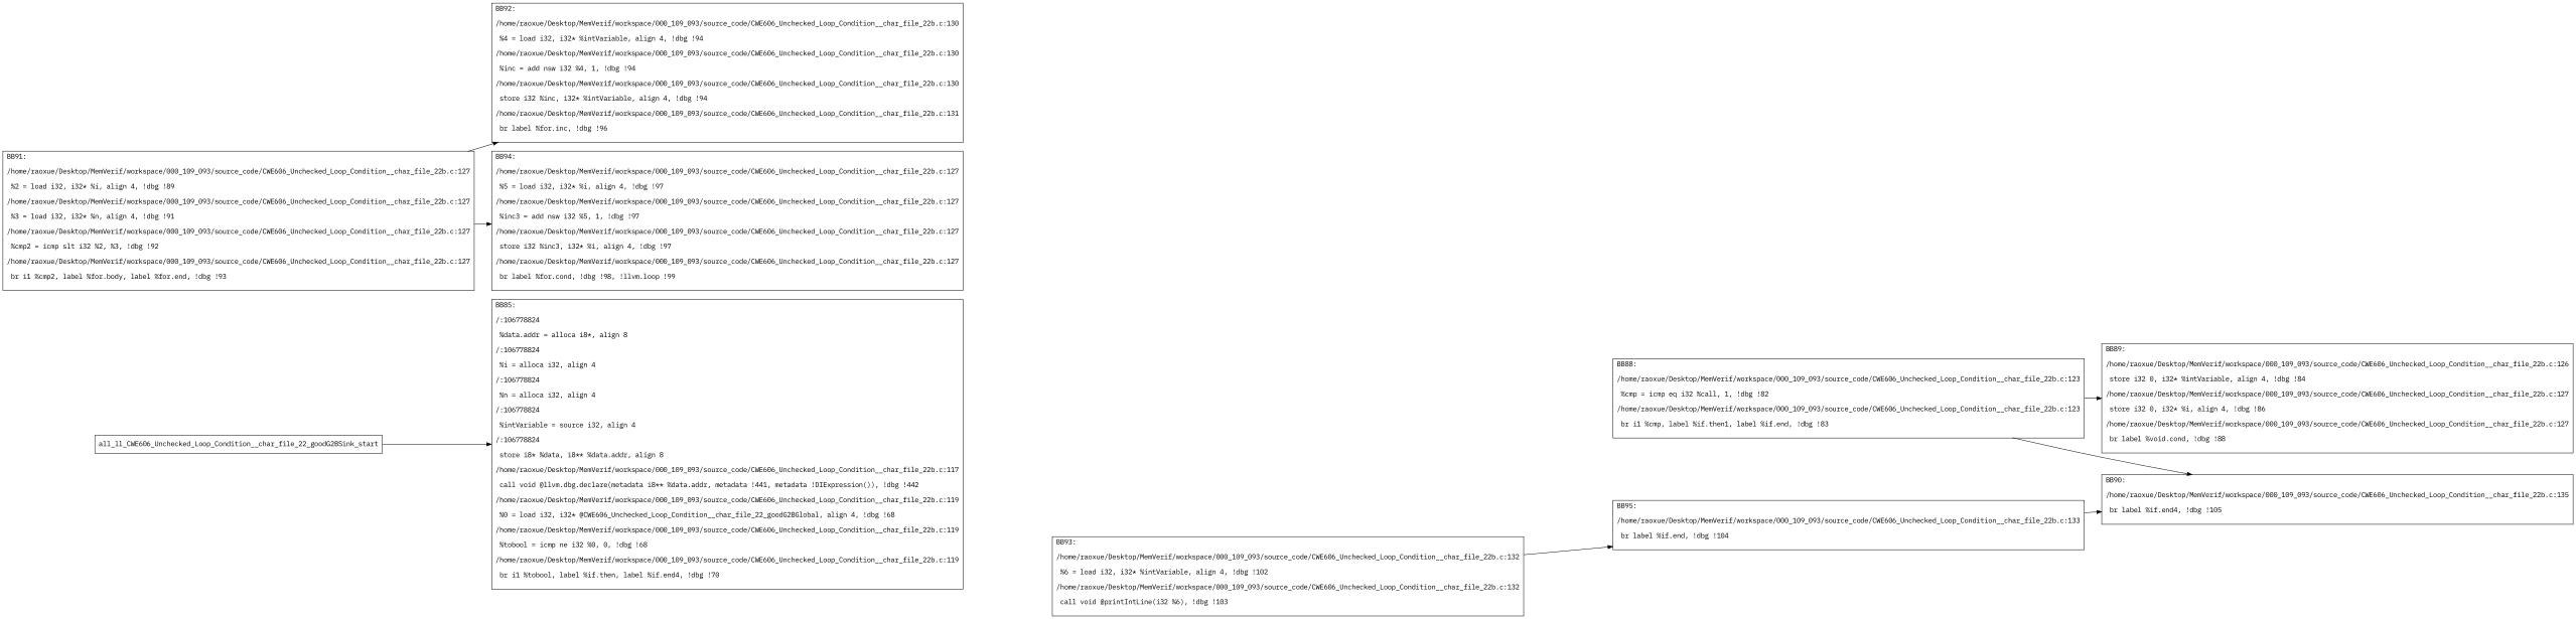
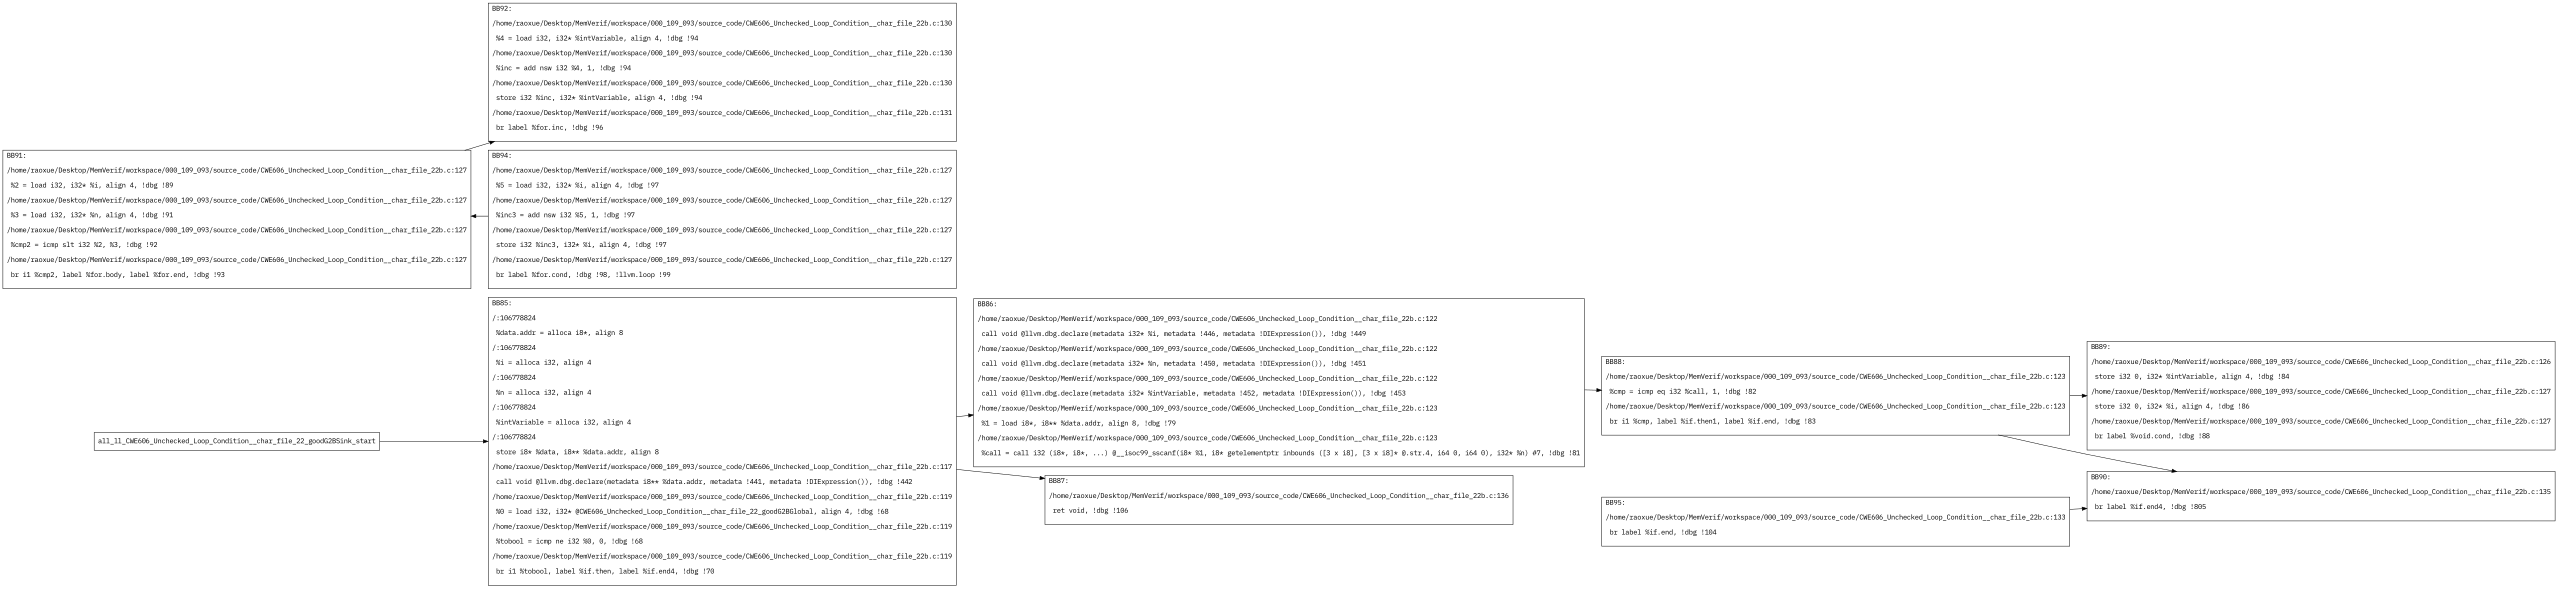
  digraph {
    fontname="IBM Plex Mono"
    rankdir=LR
    node [fontname="IBM Plex Mono" shape=record]
    edge [fontname="IBM Plex Mono"]
    n1 [label="{all_ll_CWE606_Unchecked_Loop_Condition__char_file_22_goodG2BSink_start}"]
-   n2 [label="{BB85:\l\l/:106778824\l\n  %data.addr = alloca i8*, align 8\l\n/:106778824\l\n  %i = alloca i32, align 4\l\n/:106778824\l\n  %n = alloca i32, align 4\l\n/:106778824\l\n  %intVariable = source i32, align 4\l\n/:106778824\l\n  store i8* %data, i8** %data.addr, align 8\l\n/home/raoxue/Desktop/MemVerif/workspace/000_109_093/source_code/CWE606_Unchecked_Loop_Condition__char_file_22b.c:117\l\n  call void @llvm.dbg.declare(metadata i8** %data.addr, metadata !441, metadata !DIExpression()), !dbg !442\l\n/home/raoxue/Desktop/MemVerif/workspace/000_109_093/source_code/CWE606_Unchecked_Loop_Condition__char_file_22b.c:119\l\n  %0 = load i32, i32* @CWE606_Unchecked_Loop_Condition__char_file_22_goodG2BGlobal, align 4, !dbg !68\l\n/home/raoxue/Desktop/MemVerif/workspace/000_109_093/source_code/CWE606_Unchecked_Loop_Condition__char_file_22b.c:119\l\n  %tobool = icmp ne i32 %0, 0, !dbg !68\l\n/home/raoxue/Desktop/MemVerif/workspace/000_109_093/source_code/CWE606_Unchecked_Loop_Condition__char_file_22b.c:119\l\n  br i1 %tobool, label %if.then, label %if.end4, !dbg !70\l\n}"]
+   n2 [label="{BB85:\l\l/:106778824\l\n  %data.addr = alloca i8*, align 8\l\n/:106778824\l\n  %i = alloca i32, align 4\l\n/:106778824\l\n  %n = alloca i32, align 4\l\n/:106778824\l\n  %intVariable = alloca i32, align 4\l\n/:106778824\l\n  store i8* %data, i8** %data.addr, align 8\l\n/home/raoxue/Desktop/MemVerif/workspace/000_109_093/source_code/CWE606_Unchecked_Loop_Condition__char_file_22b.c:117\l\n  call void @llvm.dbg.declare(metadata i8** %data.addr, metadata !441, metadata !DIExpression()), !dbg !442\l\n/home/raoxue/Desktop/MemVerif/workspace/000_109_093/source_code/CWE606_Unchecked_Loop_Condition__char_file_22b.c:119\l\n  %0 = load i32, i32* @CWE606_Unchecked_Loop_Condition__char_file_22_goodG2BGlobal, align 4, !dbg !68\l\n/home/raoxue/Desktop/MemVerif/workspace/000_109_093/source_code/CWE606_Unchecked_Loop_Condition__char_file_22b.c:119\l\n  %tobool = icmp ne i32 %0, 0, !dbg !68\l\n/home/raoxue/Desktop/MemVerif/workspace/000_109_093/source_code/CWE606_Unchecked_Loop_Condition__char_file_22b.c:119\l\n  br i1 %tobool, label %if.then, label %if.end4, !dbg !70\l\n}"]
+   n3 [label="{BB86:\l\l/home/raoxue/Desktop/MemVerif/workspace/000_109_093/source_code/CWE606_Unchecked_Loop_Condition__char_file_22b.c:122\l\n  call void @llvm.dbg.declare(metadata i32* %i, metadata !446, metadata !DIExpression()), !dbg !449\l\n/home/raoxue/Desktop/MemVerif/workspace/000_109_093/source_code/CWE606_Unchecked_Loop_Condition__char_file_22b.c:122\l\n  call void @llvm.dbg.declare(metadata i32* %n, metadata !450, metadata !DIExpression()), !dbg !451\l\n/home/raoxue/Desktop/MemVerif/workspace/000_109_093/source_code/CWE606_Unchecked_Loop_Condition__char_file_22b.c:122\l\n  call void @llvm.dbg.declare(metadata i32* %intVariable, metadata !452, metadata !DIExpression()), !dbg !453\l\n/home/raoxue/Desktop/MemVerif/workspace/000_109_093/source_code/CWE606_Unchecked_Loop_Condition__char_file_22b.c:123\l\n  %1 = load i8*, i8** %data.addr, align 8, !dbg !79\l\n/home/raoxue/Desktop/MemVerif/workspace/000_109_093/source_code/CWE606_Unchecked_Loop_Condition__char_file_22b.c:123\l\n  %call = call i32 (i8*, i8*, ...) @__isoc99_sscanf(i8* %1, i8* getelementptr inbounds ([3 x i8], [3 x i8]* @.str.4, i64 0, i64 0), i32* %n) #7, !dbg !81\l\n}"]
+   n4 [label="{BB87:\l\l/home/raoxue/Desktop/MemVerif/workspace/000_109_093/source_code/CWE606_Unchecked_Loop_Condition__char_file_22b.c:136\l\n  ret void, !dbg !106\l\n}"]
    n5 [label="{BB88:\l\l/home/raoxue/Desktop/MemVerif/workspace/000_109_093/source_code/CWE606_Unchecked_Loop_Condition__char_file_22b.c:123\l\n  %cmp = icmp eq i32 %call, 1, !dbg !82\l\n/home/raoxue/Desktop/MemVerif/workspace/000_109_093/source_code/CWE606_Unchecked_Loop_Condition__char_file_22b.c:123\l\n  br i1 %cmp, label %if.then1, label %if.end, !dbg !83\l\n}"]
    n6 [label="{BB89:\l\l/home/raoxue/Desktop/MemVerif/workspace/000_109_093/source_code/CWE606_Unchecked_Loop_Condition__char_file_22b.c:126\l\n  store i32 0, i32* %intVariable, align 4, !dbg !84\l\n/home/raoxue/Desktop/MemVerif/workspace/000_109_093/source_code/CWE606_Unchecked_Loop_Condition__char_file_22b.c:127\l\n  store i32 0, i32* %i, align 4, !dbg !86\l\n/home/raoxue/Desktop/MemVerif/workspace/000_109_093/source_code/CWE606_Unchecked_Loop_Condition__char_file_22b.c:127\l\n  br label %void.cond, !dbg !88\l\n}"]
-   n7 [label="{BB90:\l\l/home/raoxue/Desktop/MemVerif/workspace/000_109_093/source_code/CWE606_Unchecked_Loop_Condition__char_file_22b.c:135\l\n  br label %if.end4, !dbg !105\l\n}"]
+   n7 [label="{BB90:\l\l/home/raoxue/Desktop/MemVerif/workspace/000_109_093/source_code/CWE606_Unchecked_Loop_Condition__char_file_22b.c:135\l\n  br label %if.end4, !dbg !805\l\n}"]
    n8 [label="{BB91:\l\l/home/raoxue/Desktop/MemVerif/workspace/000_109_093/source_code/CWE606_Unchecked_Loop_Condition__char_file_22b.c:127\l\n  %2 = load i32, i32* %i, align 4, !dbg !89\l\n/home/raoxue/Desktop/MemVerif/workspace/000_109_093/source_code/CWE606_Unchecked_Loop_Condition__char_file_22b.c:127\l\n  %3 = load i32, i32* %n, align 4, !dbg !91\l\n/home/raoxue/Desktop/MemVerif/workspace/000_109_093/source_code/CWE606_Unchecked_Loop_Condition__char_file_22b.c:127\l\n  %cmp2 = icmp slt i32 %2, %3, !dbg !92\l\n/home/raoxue/Desktop/MemVerif/workspace/000_109_093/source_code/CWE606_Unchecked_Loop_Condition__char_file_22b.c:127\l\n  br i1 %cmp2, label %for.body, label %for.end, !dbg !93\l\n}"]
    n9 [label="{BB92:\l\l/home/raoxue/Desktop/MemVerif/workspace/000_109_093/source_code/CWE606_Unchecked_Loop_Condition__char_file_22b.c:130\l\n  %4 = load i32, i32* %intVariable, align 4, !dbg !94\l\n/home/raoxue/Desktop/MemVerif/workspace/000_109_093/source_code/CWE606_Unchecked_Loop_Condition__char_file_22b.c:130\l\n  %inc = add nsw i32 %4, 1, !dbg !94\l\n/home/raoxue/Desktop/MemVerif/workspace/000_109_093/source_code/CWE606_Unchecked_Loop_Condition__char_file_22b.c:130\l\n  store i32 %inc, i32* %intVariable, align 4, !dbg !94\l\n/home/raoxue/Desktop/MemVerif/workspace/000_109_093/source_code/CWE606_Unchecked_Loop_Condition__char_file_22b.c:131\l\n  br label %for.inc, !dbg !96\l\n}"]
-   n10 [label="{BB93:\l\l/home/raoxue/Desktop/MemVerif/workspace/000_109_093/source_code/CWE606_Unchecked_Loop_Condition__char_file_22b.c:132\l\n  %6 = load i32, i32* %intVariable, align 4, !dbg !102\l\n/home/raoxue/Desktop/MemVerif/workspace/000_109_093/source_code/CWE606_Unchecked_Loop_Condition__char_file_22b.c:132\l\n  call void @printIntLine(i32 %6), !dbg !103\l\n}"]
    n11 [label="{BB95:\l\l/home/raoxue/Desktop/MemVerif/workspace/000_109_093/source_code/CWE606_Unchecked_Loop_Condition__char_file_22b.c:133\l\n  br label %if.end, !dbg !104\l\n}"]
    n12 [label="{BB94:\l\l/home/raoxue/Desktop/MemVerif/workspace/000_109_093/source_code/CWE606_Unchecked_Loop_Condition__char_file_22b.c:127\l\n  %5 = load i32, i32* %i, align 4, !dbg !97\l\n/home/raoxue/Desktop/MemVerif/workspace/000_109_093/source_code/CWE606_Unchecked_Loop_Condition__char_file_22b.c:127\l\n  %inc3 = add nsw i32 %5, 1, !dbg !97\l\n/home/raoxue/Desktop/MemVerif/workspace/000_109_093/source_code/CWE606_Unchecked_Loop_Condition__char_file_22b.c:127\l\n  store i32 %inc3, i32* %i, align 4, !dbg !97\l\n/home/raoxue/Desktop/MemVerif/workspace/000_109_093/source_code/CWE606_Unchecked_Loop_Condition__char_file_22b.c:127\l\n  br label %for.cond, !dbg !98, !llvm.loop !99\l\n}"]
    n1 -> n2
+   n2 -> n3
+   n2 -> n4
+   n3 -> n5
    n5 -> n6
    n5 -> n7
    n8 -> n9
-   n10 -> n11
    n11 -> n7
-   n8 -> n12
+   n12 -> n8
  }
